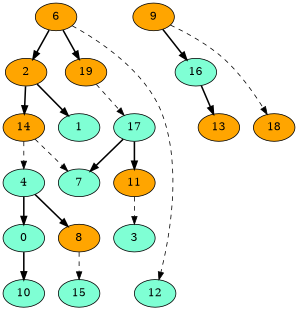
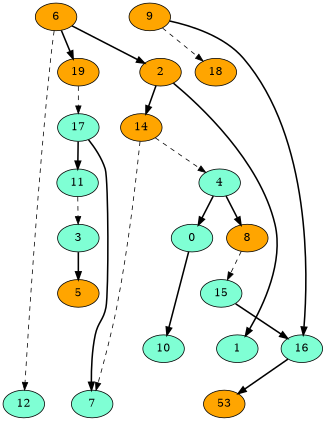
  digraph {
    node [fillcolor=aquamarine style=filled]
    edge [style=bold weight=0]
    0
    10
    2 [fillcolor=orange]
    1
    14 [fillcolor=orange]
    4
    7
+   5 [fillcolor=orange]
    3
    8 [fillcolor=orange]
    15
    6 [fillcolor=orange]
    12
    19 [fillcolor=orange]
    17
    16
    9 [fillcolor=orange]
    18 [fillcolor=orange]
-   11 [fillcolor=orange]
-   13 [fillcolor=orange]
+   11
+   13 [fillcolor=orange label=53]
    0 -> 10
    2 -> 1
    2 -> 14
    14 -> 4 [style=dashed]
    14 -> 7 [style=dashed]
    4 -> 0
    4 -> 8
+   3 -> 5
    8 -> 15 [style=dashed]
+   15 -> 16
    6 -> 2
    6 -> 12 [style=dashed]
    6 -> 19
    19 -> 17 [style=dashed]
    17 -> 7
    17 -> 11
    16 -> 13
    9 -> 16
    9 -> 18 [style=dashed]
    11 -> 3 [style=dashed]
  }
